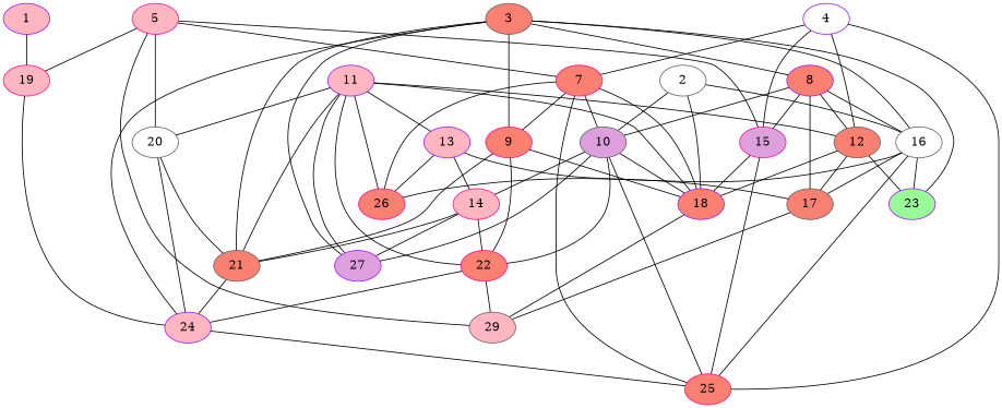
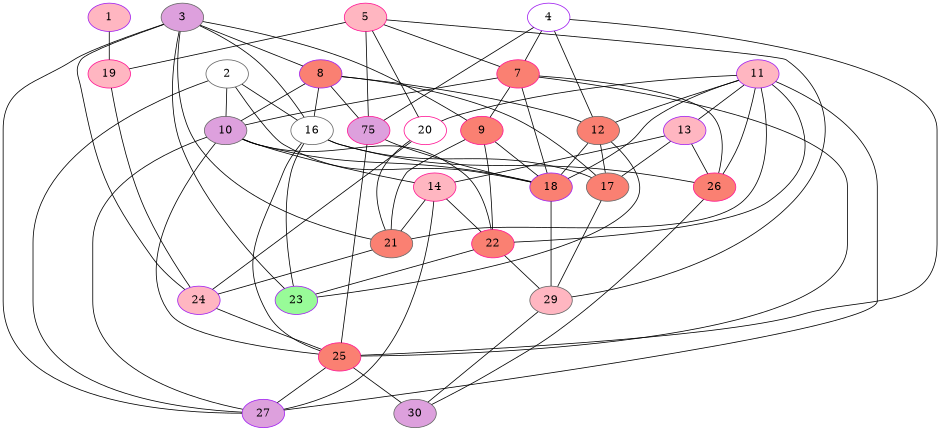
  graph {
    node [color=gray40 fillcolor=salmon style=filled]
    edge [weight=1.0]
    1 [color=purple fillcolor=lightpink]
    19 [color=deeppink fillcolor=lightpink]
    24 [color=purple fillcolor=lightpink]
    2 [fillcolor=white]
    10 [fillcolor=plum]
    16 [fillcolor=white]
    18 [color=purple]
    27 [color=purple fillcolor=plum]
    25 [color=deeppink]
    22 [color=deeppink]
    14 [color=deeppink fillcolor=lightpink]
    23 [color=purple fillcolor=palegreen]
    26 [color=deeppink]
    17
    29 [fillcolor=lightpink]
-   3
+   3 [fillcolor=plum]
    8 [color=purple]
    9 [color=deeppink]
    21
    12
-   15 [color=deeppink fillcolor=plum]
+   15 [color=deeppink fillcolor=plum label=75]
    4 [color=purple fillcolor=white]
    7 [color=deeppink]
+   30 [fillcolor=plum]
    5 [color=deeppink fillcolor=lightpink]
-   20 [fillcolor=white]
+   20 [color=deeppink fillcolor=white]
    11 [color=purple fillcolor=lightpink]
    13 [color=purple fillcolor=lightpink]
    1 -- 19 [weight=3.0]
    19 -- 24
    24 -- 25
    2 -- 10
    2 -- 16
    2 -- 18
+   2 -- 27
    10 -- 18
    10 -- 27 [weight=3.0]
    10 -- 25
    10 -- 22
    10 -- 14
    16 -- 25
    16 -- 23
    16 -- 26
    16 -- 17
    18 -- 29
-   22 -- 24
+   25 -- 27
+   25 -- 30 [weight=2.0]
+   22 -- 23
    22 -- 29
    14 -- 27
    14 -- 22
    14 -- 21 [weight=2.0]
+   26 -- 30
    17 -- 29
+   29 -- 30
    3 -- 24
    3 -- 16
    3 -- 27
    3 -- 23
    3 -- 8
    3 -- 9
    3 -- 21
    8 -- 10 [weight=2.0]
    8 -- 16
    8 -- 17 [weight=2.0]
    8 -- 12
    8 -- 15
    9 -- 18
    9 -- 22
    9 -- 21
    21 -- 24
    12 -- 18
    12 -- 23 [weight=2.0]
    12 -- 17
    15 -- 18
    15 -- 25
    4 -- 25
    4 -- 12
    4 -- 15
    4 -- 7
    7 -- 10 [weight=2.0]
    7 -- 18
    7 -- 25
    7 -- 26
    7 -- 9
    5 -- 19 [weight=3.0]
    5 -- 29
    5 -- 15 [weight=2.0]
    5 -- 7
    5 -- 20 [weight=2.0]
    20 -- 24
    20 -- 21
    11 -- 18 [weight=2.0]
    11 -- 27 [weight=3.0]
    11 -- 22
    11 -- 26 [weight=2.0]
    11 -- 21
    11 -- 12
    11 -- 20
    11 -- 13
    13 -- 14
    13 -- 26
    13 -- 17
  }
